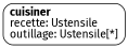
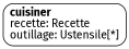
  digraph {
    rankdir=LR
    fontname="Fira Sans"
-   n1 [fontname="Fira Sans" label=<<b>cuisiner</b><BR ALIGN="LEFT"/>recette: Ustensile<BR ALIGN="LEFT"/>outillage: Ustensile[*]> shape=Mrecord]
+   n1 [fontname="Fira Sans" label=<<b>cuisiner</b><BR ALIGN="LEFT"/>recette: Recette<BR ALIGN="LEFT"/>outillage: Ustensile[*]> shape=Mrecord]
  }
